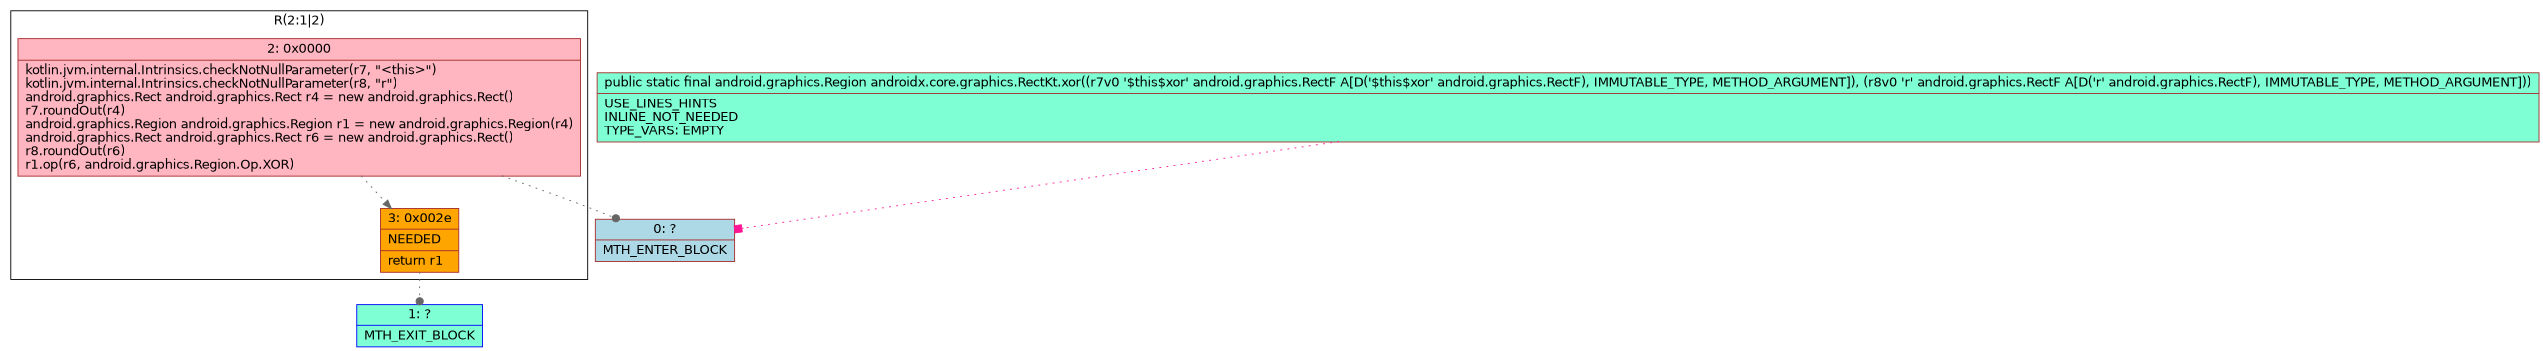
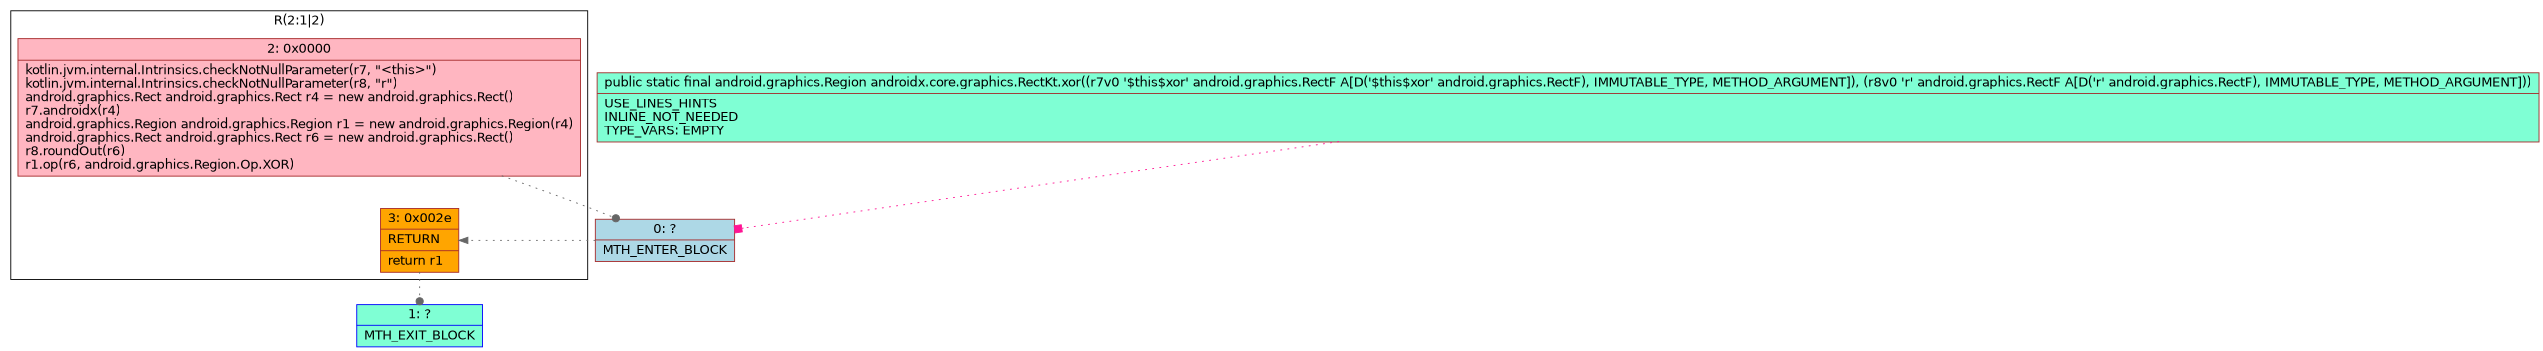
  digraph {
    fontname="DejaVu Sans"
    node [color=brown fillcolor=aquamarine fontname="DejaVu Sans" shape=record style=filled]
    edge [arrowhead=dot color=gray40 fontname="DejaVu Sans" style=dotted]
-   n1 [fillcolor=lightpink label="{2\:\ 0x0000|kotlin.jvm.internal.Intrinsics.checkNotNullParameter(r7, \"\<this\>\")\lkotlin.jvm.internal.Intrinsics.checkNotNullParameter(r8, \"r\")\landroid.graphics.Rect android.graphics.Rect r4 = new android.graphics.Rect()\lr7.roundOut(r4)\landroid.graphics.Region android.graphics.Region r1 = new android.graphics.Region(r4)\landroid.graphics.Rect android.graphics.Rect r6 = new android.graphics.Rect()\lr8.roundOut(r6)\lr1.op(r6, android.graphics.Region.Op.XOR)\l}"]
-   n2 [fillcolor=orange label="{3\:\ 0x002e|NEEDED\l|return r1\l}"]
+   n1 [fillcolor=lightpink label="{2\:\ 0x0000|kotlin.jvm.internal.Intrinsics.checkNotNullParameter(r7, \"\<this\>\")\lkotlin.jvm.internal.Intrinsics.checkNotNullParameter(r8, \"r\")\landroid.graphics.Rect android.graphics.Rect r4 = new android.graphics.Rect()\lr7.androidx(r4)\landroid.graphics.Region android.graphics.Region r1 = new android.graphics.Region(r4)\landroid.graphics.Rect android.graphics.Rect r6 = new android.graphics.Rect()\lr8.roundOut(r6)\lr1.op(r6, android.graphics.Region.Op.XOR)\l}"]
+   n2 [fillcolor=orange label="{3\:\ 0x002e|RETURN\l|return r1\l}"]
    n3 [fillcolor=lightblue label="{0\:\ ?|MTH_ENTER_BLOCK\l}"]
    n4 [color=blue label="{1\:\ ?|MTH_EXIT_BLOCK\l}"]
    n5 [label="{public static final android.graphics.Region androidx.core.graphics.RectKt.xor((r7v0 '$this$xor' android.graphics.RectF A[D('$this$xor' android.graphics.RectF), IMMUTABLE_TYPE, METHOD_ARGUMENT]), (r8v0 'r' android.graphics.RectF A[D('r' android.graphics.RectF), IMMUTABLE_TYPE, METHOD_ARGUMENT]))  | USE_LINES_HINTS\lINLINE_NOT_NEEDED\lTYPE_VARS: EMPTY\l}"]
    subgraph cluster_1 {
      label="R(2:1|2)"
      n1
      n2
    }
-   n1 -> n2 [arrowhead=normal]
+   n3 -> n2 [arrowhead=normal]
    n1 -> n3
    n2 -> n4
    n5 -> n3 [arrowhead=box color=deeppink]
  }
